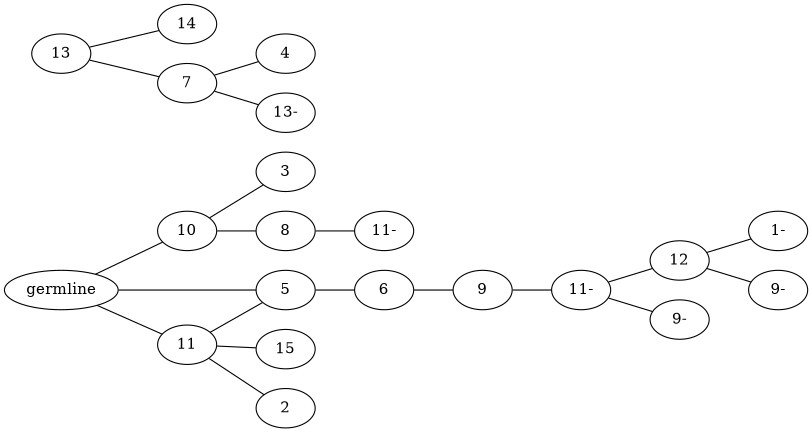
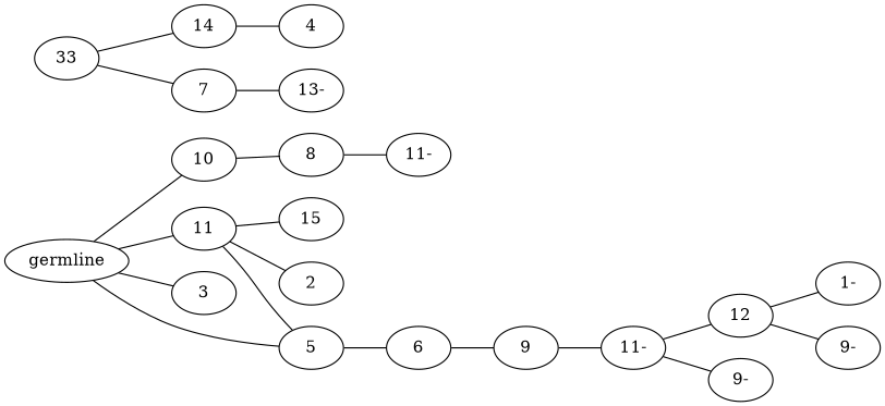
  graph {
    rankdir=LR
    n1 [label=germline]
    n2 [label=10]
    n3 [label=11]
    n4 [label=3]
    n5 [label=5]
    n6 [label=8]
    n7 [label=15]
    n8 [label=2]
-   n9 [label=13]
+   n9 [label=33]
    n10 [label=14]
    n11 [label=7]
    n12 [label=6]
    n13 [label=9]
    n14 [label="11-"]
    n15 [label="11-"]
    n16 [label=12]
    n17 [label="9-"]
    n18 [label="1-"]
    n19 [label="9-"]
    n20 [label=4]
    n21 [label="13-"]
    n1 -- n2
    n1 -- n3
-   n2 -- n4
+   n1 -- n4
    n1 -- n5
    n2 -- n6
    n3 -- n5
    n3 -- n7
    n3 -- n8
    n5 -- n12
    n6 -- n14
    n9 -- n10
    n9 -- n11
-   n11 -- n20
+   n10 -- n20
    n11 -- n21
    n12 -- n13
    n13 -- n15
    n15 -- n16
    n15 -- n17
    n16 -- n18
    n16 -- n19
  }
